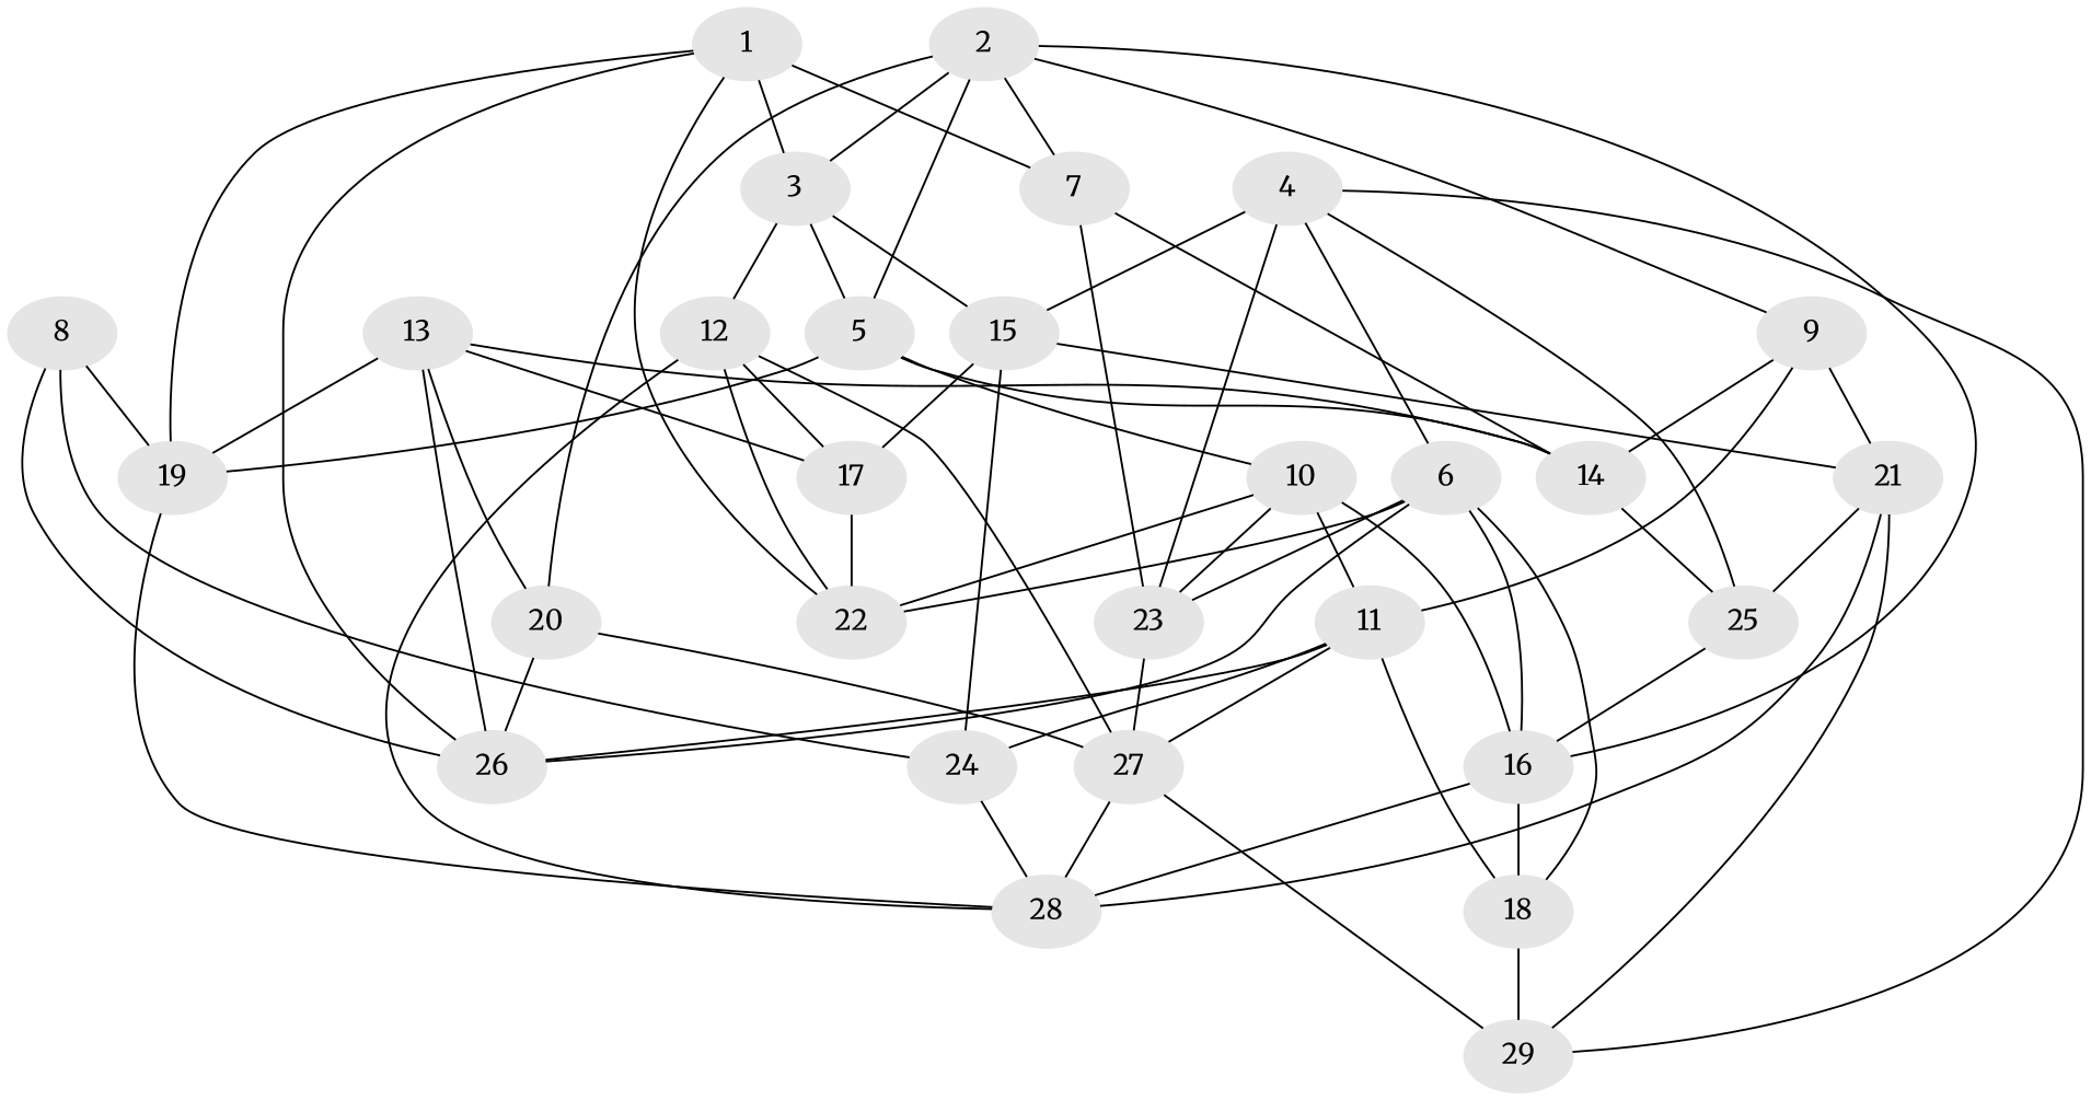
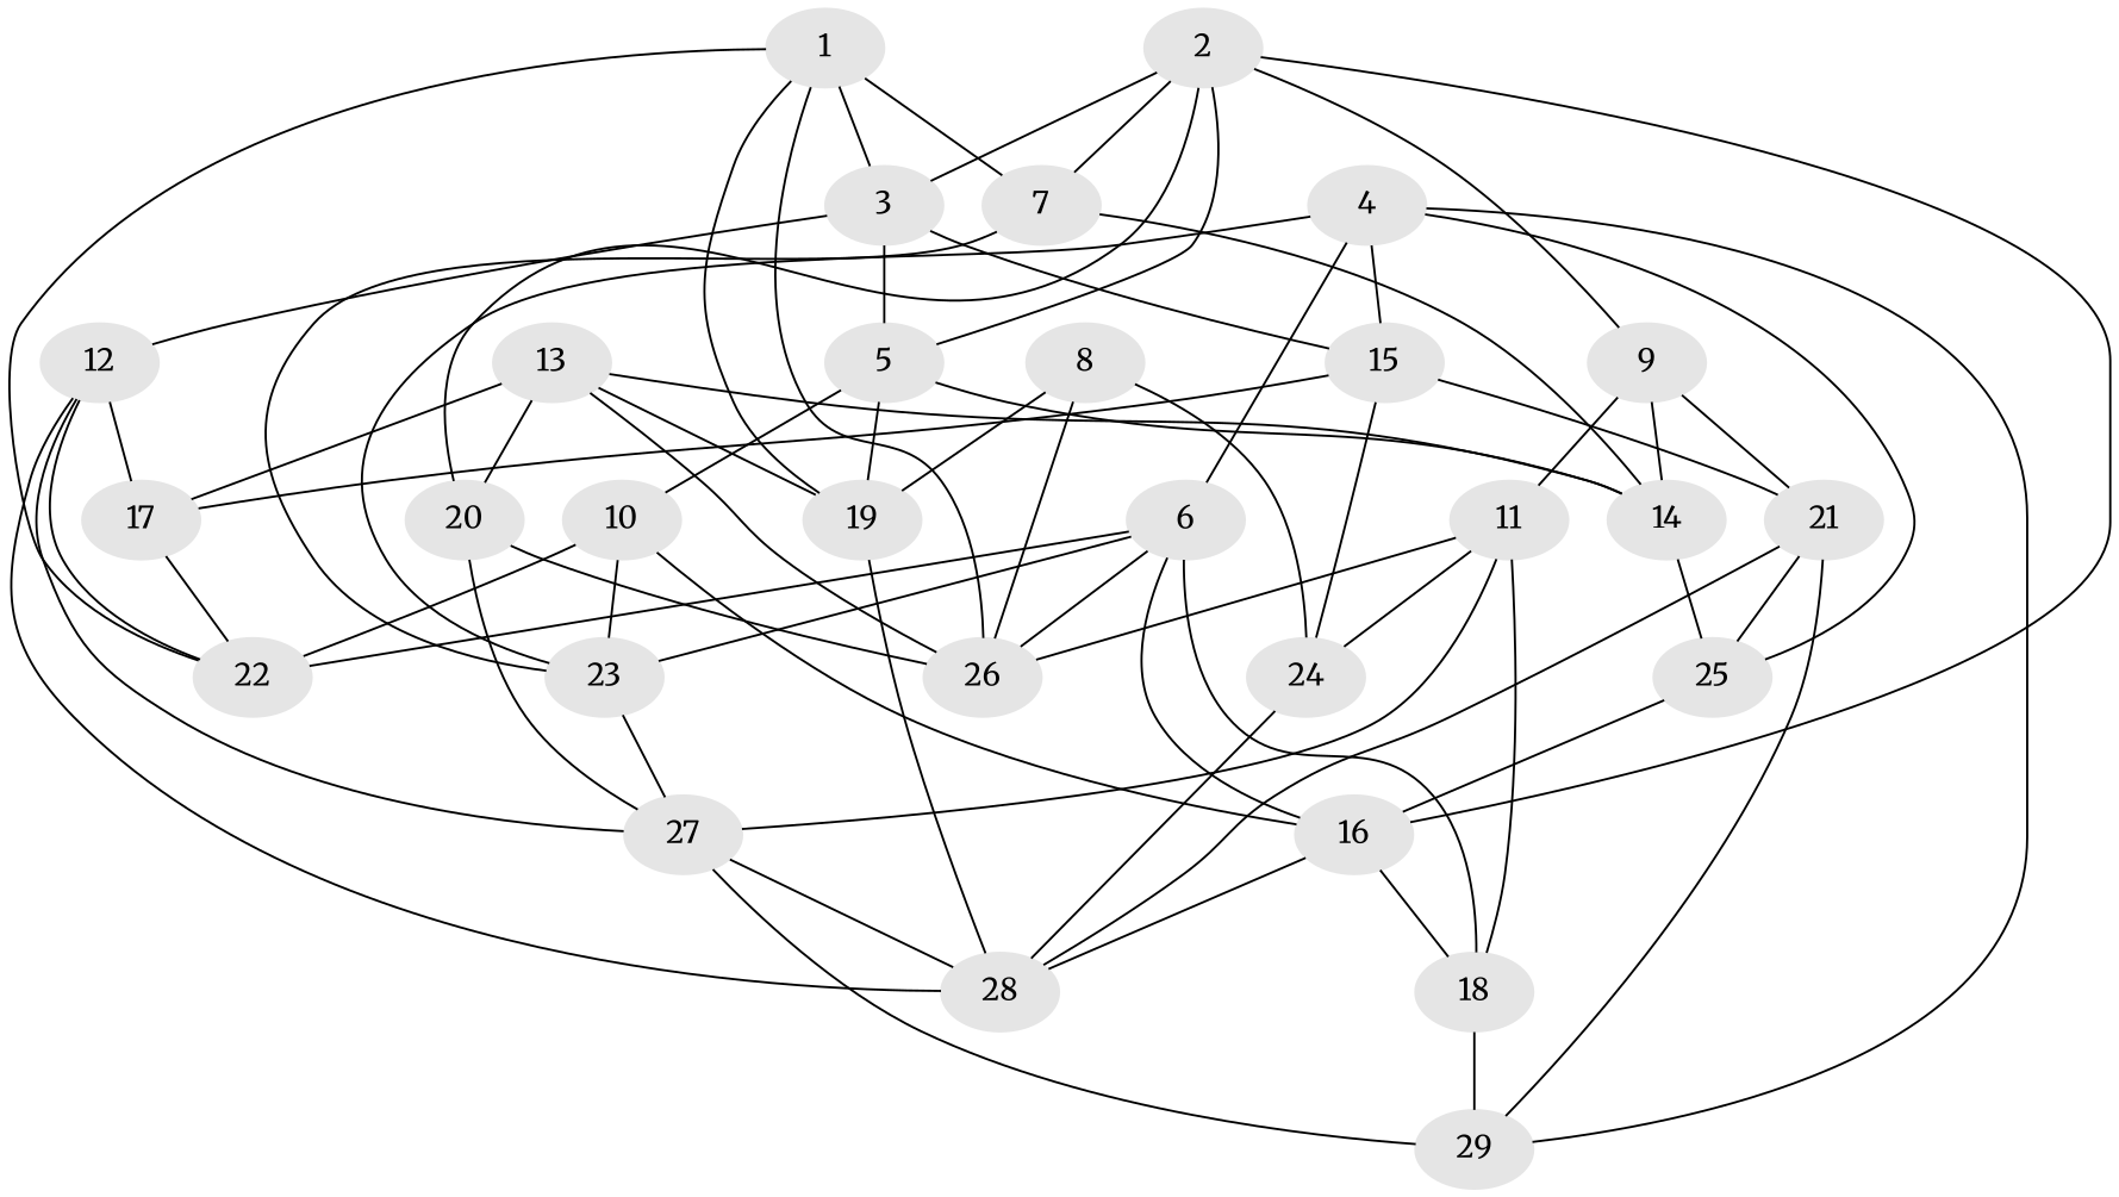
  graph {
    fontname=Merriweather
    node [color=gray90 fontname=Merriweather style=filled]
    edge [fontname=Merriweather weight=1.0]
    1
    3
    7
    19
    22
    26
    5
    12
    15
    23
    14
    28
    2
    9
    16
    20
    10
    11
    21
    18
    27
    17
    24
    4
    6
    25
    29
    8
    13
    1 -- 3 [weight=2.0]
    1 -- 7
    1 -- 19
    1 -- 22
    1 -- 26
    3 -- 5
    3 -- 12
    3 -- 15
    7 -- 23
    7 -- 14
    19 -- 28
    5 -- 19 [weight=2.0]
    5 -- 14
    5 -- 10
    12 -- 22
    12 -- 28
    12 -- 27
    12 -- 17 [weight=2.0]
    15 -- 21
    15 -- 17
    15 -- 24 [weight=2.0]
    23 -- 27
    14 -- 25 [weight=2.0]
    2 -- 3
    2 -- 7
    2 -- 5
    2 -- 9
    2 -- 16
    2 -- 20
    9 -- 14
    9 -- 11
    9 -- 21
    16 -- 28
    16 -- 18 [weight=2.0]
    20 -- 26
    20 -- 27
    10 -- 22 [weight=2.0]
    10 -- 23
    10 -- 16
-   10 -- 11
    11 -- 26
    11 -- 18
    11 -- 27
    11 -- 24
    21 -- 28
    21 -- 25 [weight=2.0]
    21 -- 29
    18 -- 29 [weight=2.0]
    27 -- 28
    27 -- 29
    17 -- 22
    24 -- 28
    4 -- 15
    4 -- 23 [weight=2.0]
    4 -- 6
    4 -- 25
    4 -- 29
    6 -- 22
    6 -- 26
    6 -- 23
    6 -- 16
    6 -- 18
    25 -- 16
    8 -- 19
    8 -- 26
    8 -- 24 [weight=2.0]
    13 -- 19
    13 -- 26
    13 -- 14
    13 -- 20
    13 -- 17 [weight=2.0]
  }
